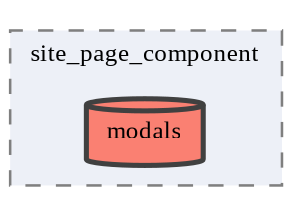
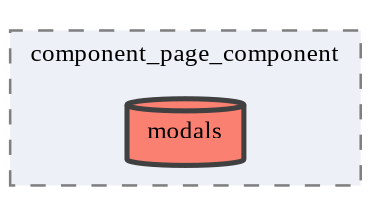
  digraph {
    compound=true
    rankdir=LR
    fontname="Liberation Serif"
    n1 [color=grey25 fillcolor=salmon fontname="Liberation Serif" fontsize=10 height=0.2 label=modals shape=cylinder style="filled,bold" width=0.4]
    subgraph cluster_1 {
      bgcolor="#edf0f7"
      fontsize=10
-     label=site_page_component
+     label=component_page_component
      pencolor=grey50
      style="filled,dashed"
      n1
    }
  }
